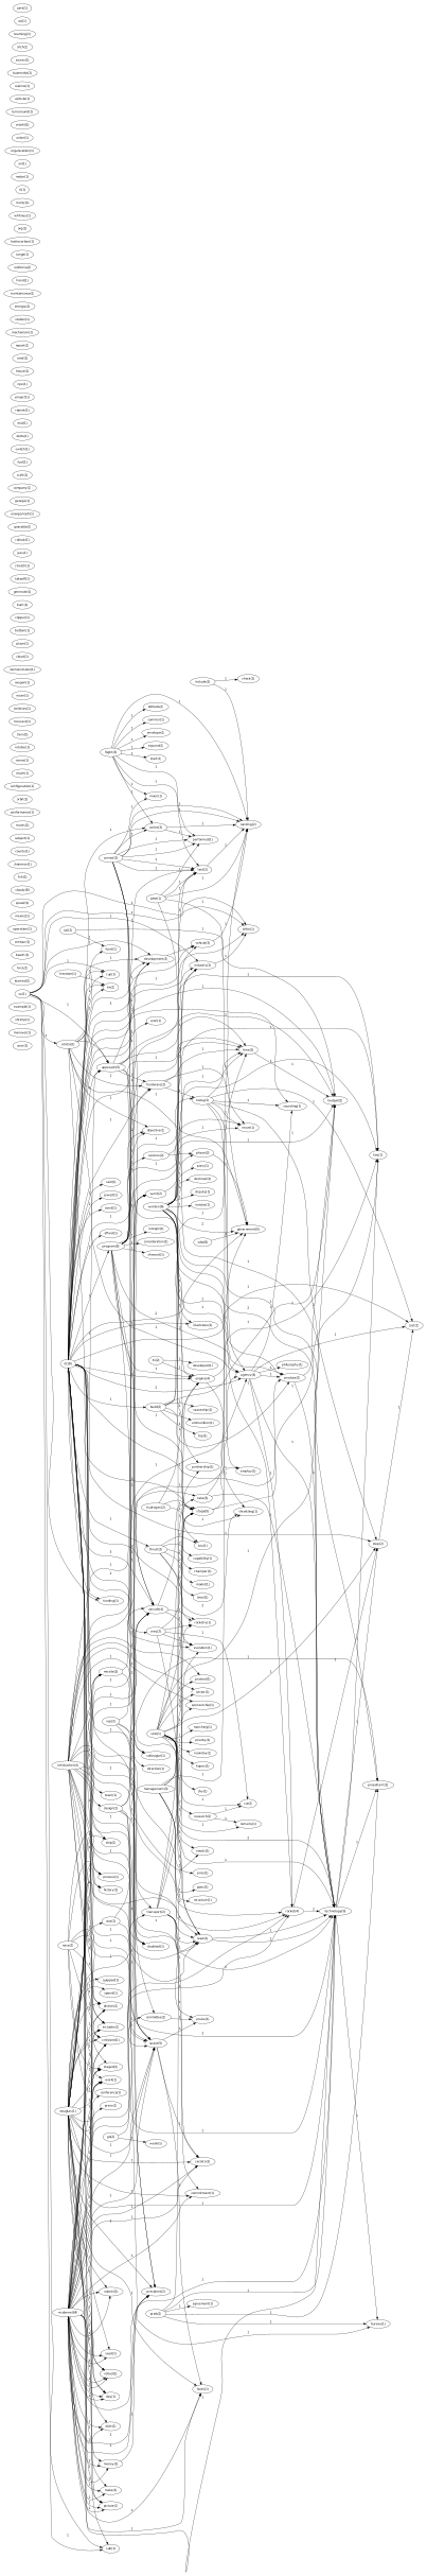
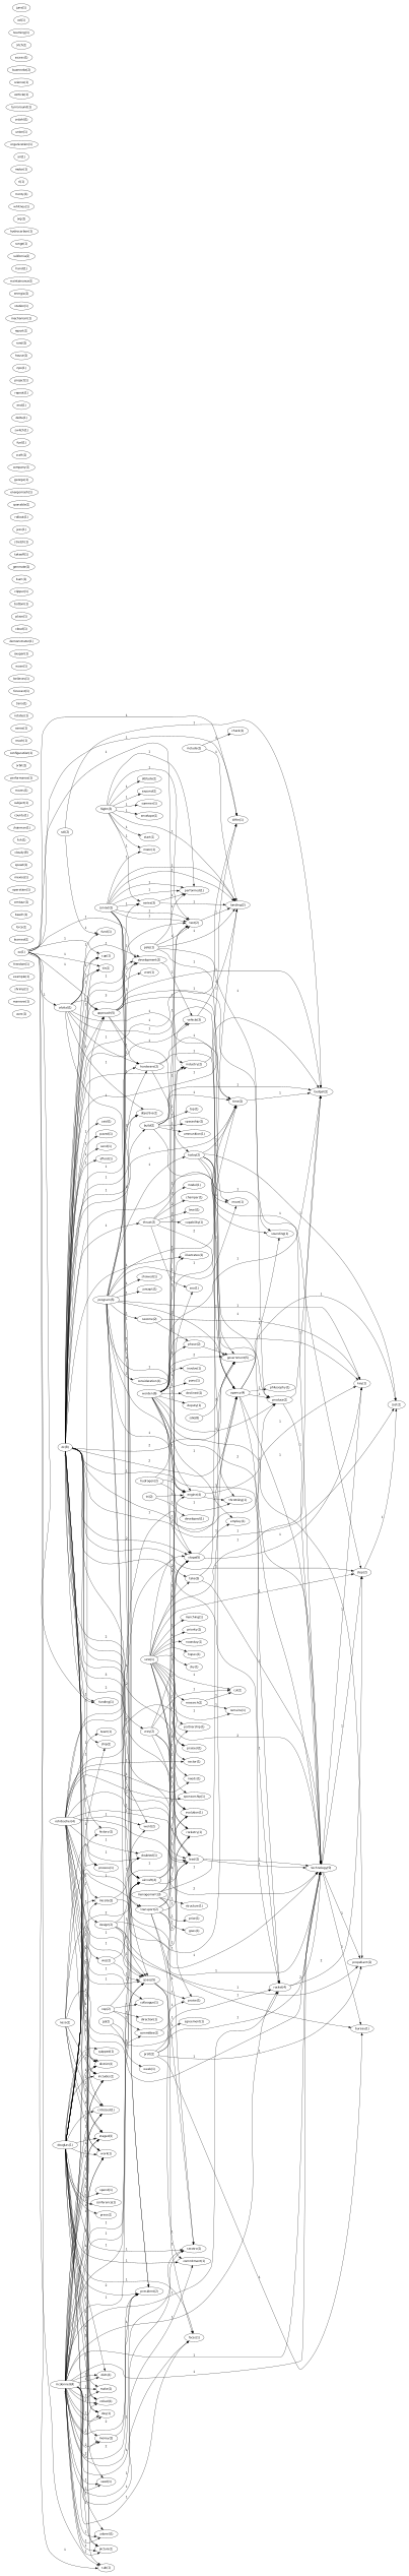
  digraph {
    fontname=Nunito
    rankdir=LR
    node [fontname=Nunito]
    edge [fontname=Nunito]
    n1 [label="uses(1)"]
    n2 [label="manever(1)"]
    n3 [label="shrimp(1)"]
    n4 [label="example(1)"]
    n5 [label="freedom(1)"]
    n6 [label="xa(1)"]
    n7 [label="orbital(1)"]
    n8 [label="approach(5)"]
    n9 [label="tin(1)"]
    n10 [label="funding(1)"]
    n11 [label="cup(1)"]
    n12 [label="development(3)"]
    n13 [label="industry(2)"]
    n14 [label="sub(1)"]
    n15 [label="differ(1)"]
    n16 [label="space(5)"]
    n17 [label="hardware(2)"]
    n18 [label="agency(4)"]
    n19 [label="objective(1)"]
    n20 [label="government(5)"]
    n21 [label="time(2)"]
    n22 [label="produce(2)"]
    n23 [label="budget(2)"]
    n24 [label="won(1)"]
    n25 [label="praise(1)"]
    n26 [label="vehicle(3)"]
    n27 [label="faces(1)"]
    n28 [label="secotro(1)"]
    n29 [label="today(2)"]
    n30 [label="move(1)"]
    n31 [label="rocket(4)"]
    n32 [label="technology(9)"]
    n33 [label="sounding(1)"]
    n34 [label="cost(1)"]
    n35 [label="philosophy(1)"]
    n36 [label="landing(2)"]
    n37 [label="learned(1)"]
    n38 [label="douglas(1)"]
    n39 [label="ship(2)"]
    n40 [label="spend(1)"]
    n41 [label="conference(1)"]
    n42 [label="process(1)"]
    n43 [label="transport(2)"]
    n44 [label="press(1)"]
    n45 [label="quipped(1)"]
    n46 [label="history(1)"]
    n47 [label="vice(2)"]
    n48 [label="commitment(1)"]
    n49 [label="missile(2)"]
    n50 [label="day(1)"]
    n51 [label="money(2)"]
    n52 [label="colonel(1)"]
    n53 [label="criticized(1)"]
    n54 [label="picture(1)"]
    n55 [label="staged(1)"]
    n56 [label="rolled(1)"]
    n57 [label="aircraft(4)"]
    n58 [label="didn(1)"]
    n59 [label="make(1)"]
    n60 [label="work(1)"]
    n61 [label="district(1)"]
    n62 [label="includes(1)"]
    n63 [label="president(2)"]
    n64 [label="seed(1)"]
    n65 [label="lead(1)"]
    n66 [label="rocketry(1)"]
    n67 [label="stage(5)"]
    n68 [label="evolution(1)"]
    n69 [label="step(2)"]
    n70 [label="key(1)"]
    n71 [label="bureau(1)"]
    n72 [label="propellant(2)"]
    n73 [label="employ(1)"]
    n74 [label="force(1)"]
    n75 [label="beach(1)"]
    n76 [label="dc(8)"]
    n77 [label="thrust(3)"]
    n78 [label="build(2)"]
    n79 [label="program(5)"]
    n80 [label="send(1)"]
    n81 [label="afford(1)"]
    n82 [label="way(2)"]
    n83 [label="paid(1)"]
    n84 [label="paved(1)"]
    n85 [label="series(3)"]
    n86 [label="engine(4)"]
    n87 [label="test(2)"]
    n88 [label="illustrates(1)"]
    n89 [label="fund(1)"]
    n90 [label="level(1)"]
    n91 [label="capability(1)"]
    n92 [label="model(1)"]
    n93 [label="champer(1)"]
    n94 [label="sea(1)"]
    n95 [label="throttling(1)"]
    n96 [label="top(1)"]
    n97 [label="spaceship(1)"]
    n98 [label="ammunition(1)"]
    n99 [label="showed(1)"]
    n100 [label="concept(1)"]
    n101 [label="consideration(1)"]
    n102 [label="become(2)"]
    n103 [label="went(2)"]
    n104 [label="cut(1)"]
    n105 [label="performed(1)"]
    n106 [label="phase(2)"]
    n107 [label="take(3)"]
    n108 [label="centaur(1)"]
    n109 [label="operation(1)"]
    n110 [label="mexico(1)"]
    n111 [label="speed(1)"]
    n112 [label="cloudy(8)"]
    n113 [label="fish(1)"]
    n114 [label="chairman(1)"]
    n115 [label="county(1)"]
    n116 [label="subject(1)"]
    n117 [label="moves(1)"]
    n118 [label="performance(1)"]
    n119 [label="orbit(1)"]
    n120 [label="configuration(1)"]
    n121 [label="go(2)"]
    n122 [label="week(1)"]
    n123 [label="committee(2)"]
    n124 [label="reach(1)"]
    n125 [label="tri(2)"]
    n126 [label="developed(1)"]
    n127 [label="rohrbacher(4)"]
    n128 [label="team(1)"]
    n129 [label="design(2)"]
    n130 [label="sponsorship(1)"]
    n131 [label="colleague(1)"]
    n132 [label="doubted(1)"]
    n133 [label="sector(1)"]
    n134 [label="needs(1)"]
    n135 [label="praised(1)"]
    n136 [label="sense(1)"]
    n137 [label="rotates(1)"]
    n138 [label="dana(1)"]
    n139 [label="forecast(1)"]
    n140 [label="rep(2)"]
    n141 [label="direction(1)"]
    n142 [label="management(3)"]
    n143 [label="goes(1)"]
    n144 [label="price(1)"]
    n145 [label="partnership(1)"]
    n146 [label="structure(1)"]
    n147 [label="worden(6)"]
    n148 [label="involve(1)"]
    n149 [label="pony(1)"]
    n150 [label="declined(1)"]
    n151 [label="deputy(1)"]
    n152 [label="believes(1)"]
    n153 [label="wasn(1)"]
    n154 [label="oxygen(1)"]
    n155 [label="mcdonnell(4)"]
    n156 [label="demonstrator(1)"]
    n157 [label="cloud(1)"]
    n158 [label="place(1)"]
    n159 [label="bottom(1)"]
    n160 [label="clipper(1)"]
    n161 [label="burn(1)"]
    n162 [label="generate(1)"]
    n163 [label="pratt(2)"]
    n164 [label="agreement(1)"]
    n165 [label="takeoff(1)"]
    n166 [label="flight(3)"]
    n167 [label="start(1)"]
    n168 [label="altitude(1)"]
    n169 [label="summer(1)"]
    n170 [label="moon(1)"]
    n171 [label="envelope(1)"]
    n172 [label="expand(1)"]
    n173 [label="stretch(1)"]
    n174 [label="nasa(2)"]
    n175 [label="jess(1)"]
    n176 [label="rollout(1)"]
    n177 [label="sponable(1)"]
    n178 [label="energomash(1)"]
    n179 [label="george(1)"]
    n180 [label="company(1)"]
    n181 [label="craft(1)"]
    n182 [label="fuel(1)"]
    n183 [label="ssto(1)"]
    n184 [label="marching(1)"]
    n185 [label="priority(1)"]
    n186 [label="research(2)"]
    n187 [label="noonday(1)"]
    n188 [label="remains(1)"]
    n189 [label="hopes(1)"]
    n190 [label="sky(1)"]
    n191 [label="switch(1)"]
    n192 [label="delta(1)"]
    n193 [label="end(1)"]
    n194 [label="hydrogen(2)"]
    n195 [label="repeat(1)"]
    n196 [label="project(1)"]
    n197 [label="conrad(1)"]
    n198 [label="npo(1)"]
    n199 [label="house(1)"]
    n200 [label="rand(1)"]
    n201 [label="report(1)"]
    n202 [label="mechanism(1)"]
    n203 [label="station(1)"]
    n204 [label="energia(1)"]
    n205 [label="maintainance(1)"]
    n206 [label="sdi(2)"]
    n207 [label="hand(1)"]
    n208 [label="pete(1)"]
    n209 [label="california(2)"]
    n210 [label="range(1)"]
    n211 [label="hydrocarbon(1)"]
    n212 [label="org(1)"]
    n213 [label="whitney(1)"]
    n214 [label="monty(1)"]
    n215 [label="rl(1)"]
    n216 [label="motor(1)"]
    n217 [label="air(1)"]
    n218 [label="organization(1)"]
    n219 [label="union(1)"]
    n220 [label="ordahl(1)"]
    n221 [label="turnaround(1)"]
    n222 [label="verticle(1)"]
    n223 [label="science(1)"]
    n224 [label="buenneke(2)"]
    n225 [label="access(1)"]
    n226 [label="pitch(1)"]
    n227 [label="include(1)"]
    n228 [label="check(1)"]
    n229 [label="sdio(8)"]
    n230 [label="teaming(1)"]
    n231 [label="col(1)"]
    n232 [label="june(1)"]
    n6 -> n7 [label=1]
    n6 -> n8 [label=1]
-   n5 -> n9 [label=1]
+   n6 -> n9 [label=1]
    n6 -> n10 [label=1]
    n6 -> n11 [label=1]
    n6 -> n12 [label=1]
    n6 -> n13 [label=1]
    n6 -> n14 [label=1]
    n6 -> n14 [label=1]
    n6 -> n15 [label=1]
    n6 -> n15 [label=1]
    n7 -> n8 [label=1]
    n7 -> n9 [label=1]
    n7 -> n11 [label=1]
    n7 -> n12 [label=1]
    n7 -> n16 [label=1]
    n7 -> n17 [label=1]
    n7 -> n18 [label=1]
    n7 -> n19 [label=1]
    n7 -> n20 [label=1]
    n8 -> n12 [label=2]
    n8 -> n17 [label=1]
    n8 -> n21 [label=1]
    n8 -> n22 [label=1]
    n8 -> n23 [label=1]
    n8 -> n24 [label=1]
    n8 -> n25 [label=1]
    n12 -> n26 [label=1]
    n13 -> n15 [label=1]
    n16 -> n25 [label=1]
    n16 -> n27 [label=1]
    n16 -> n28 [label=1]
    n17 -> n21 [label=1]
    n17 -> n29 [label=1]
    n17 -> n30 [label=1]
    n18 -> n22 [label=1]
    n18 -> n31 [label=1]
    n18 -> n32 [label=1]
    n18 -> n33 [label=1]
    n18 -> n34 [label=1]
    n18 -> n35 [label=1]
    n21 -> n23 [label=1]
    n22 -> n23 [label=1]
    n22 -> n32 [label=1]
    n26 -> n36 [label=1]
    n29 -> n18 [label=1]
    n29 -> n21 [label=1]
    n29 -> n30 [label=1]
    n29 -> n31 [label=1]
    n29 -> n33 [label=1]
    n29 -> n34 [label=1]
    n29 -> n69 [label=1]
    n31 -> n32 [label=2]
    n31 -> n69 [label=2]
    n32 -> n69 [label=1]
    n32 -> n70 [label=1]
    n32 -> n71 [label=1]
    n32 -> n72 [label=1]
    n38 -> n8 [label=1]
    n38 -> n16 [label=1]
    n38 -> n27 [label=1]
    n38 -> n28 [label=1]
    n38 -> n31 [label=1]
    n38 -> n32 [label=1]
    n38 -> n39 [label=1]
    n38 -> n40 [label=1]
    n38 -> n41 [label=1]
    n38 -> n42 [label=1]
    n38 -> n43 [label=1]
    n38 -> n44 [label=1]
    n38 -> n45 [label=1]
    n38 -> n46 [label=1]
    n38 -> n47 [label=2]
    n38 -> n48 [label=1]
    n38 -> n49 [label=1]
    n38 -> n50 [label=1]
    n38 -> n51 [label=2]
    n38 -> n52 [label=1]
    n38 -> n53 [label=1]
    n38 -> n54 [label=1]
    n38 -> n55 [label=1]
    n38 -> n56 [label=1]
    n38 -> n57 [label=2]
    n38 -> n58 [label=1]
    n38 -> n59 [label=1]
    n38 -> n60 [label=1]
    n38 -> n61 [label=1]
    n38 -> n62 [label=1]
    n38 -> n63 [label=2]
    n38 -> n64 [label=1]
    n43 -> n28 [label=1]
    n43 -> n48 [label=1]
    n43 -> n65 [label=1]
    n43 -> n65 [label=1]
    n43 -> n66 [label=1]
    n43 -> n67 [label=1]
    n43 -> n68 [label=1]
    n47 -> n16 [label=1]
    n47 -> n57 [label=1]
    n49 -> n26 [label=1]
    n49 -> n32 [label=1]
    n51 -> n63 [label=1]
    n57 -> n66 [label=1]
    n57 -> n67 [label=1]
    n57 -> n68 [label=1]
    n65 -> n32 [label=1]
    n65 -> n32 [label=1]
    n67 -> n70 [label=1]
    n67 -> n73 [label=1]
    n69 -> n34 [label=1]
    n76 -> n8 [label=3]
    n76 -> n9 [label=1]
    n76 -> n10 [label=1]
    n76 -> n11 [label=1]
    n76 -> n12 [label=3]
    n76 -> n13 [label=1]
    n76 -> n14 [label=1]
    n76 -> n15 [label=1]
    n76 -> n17 [label=1]
    n76 -> n18 [label=2]
    n76 -> n19 [label=1]
    n76 -> n20 [label=2]
    n76 -> n21 [label=1]
    n76 -> n22 [label=1]
    n76 -> n23 [label=1]
    n76 -> n26 [label=1]
    n76 -> n31 [label=2]
    n76 -> n33 [label=1]
    n76 -> n34 [label=1]
    n76 -> n39 [label=1]
    n76 -> n42 [label=1]
    n76 -> n43 [label=2]
    n76 -> n46 [label=1]
    n76 -> n50 [label=1]
    n76 -> n54 [label=1]
    n76 -> n56 [label=1]
    n76 -> n57 [label=3]
    n76 -> n65 [label=2]
    n76 -> n65 [label=2]
    n76 -> n66 [label=2]
    n76 -> n67 [label=2]
    n76 -> n68 [label=2]
    n76 -> n69 [label=1]
    n76 -> n77 [label=1]
    n76 -> n78 [label=1]
-   n76 -> n79 [label=1]
    n76 -> n80 [label=1]
    n76 -> n81 [label=1]
    n76 -> n82 [label=2]
    n76 -> n83 [label=1]
    n76 -> n84 [label=2]
    n76 -> n85 [label=1]
    n76 -> n86 [label=1]
    n76 -> n87 [label=1]
    n76 -> n88 [label=1]
    n76 -> n89 [label=1]
    n77 -> n90 [label=2]
    n77 -> n91 [label=2]
    n77 -> n92 [label=2]
    n77 -> n93 [label=2]
    n77 -> n94 [label=2]
    n77 -> n95 [label=2]
    n78 -> n21 [label=1]
    n78 -> n22 [label=1]
    n78 -> n23 [label=1]
    n78 -> n87 [label=1]
    n78 -> n96 [label=1]
    n78 -> n97 [label=1]
    n78 -> n98 [label=1]
    n79 -> n12 [label=1]
    n79 -> n16 [label=1]
    n79 -> n17 [label=2]
    n79 -> n18 [label=2]
    n79 -> n19 [label=1]
    n79 -> n21 [label=1]
    n79 -> n29 [label=1]
    n79 -> n30 [label=1]
    n79 -> n32 [label=1]
    n79 -> n67 [label=1]
    n79 -> n70 [label=1]
    n79 -> n86 [label=1]
    n79 -> n99 [label=1]
    n79 -> n100 [label=1]
    n79 -> n101 [label=1]
    n79 -> n102 [label=1]
    n79 -> n103 [label=1]
    n82 -> n65 [label=1]
    n82 -> n66 [label=1]
    n82 -> n67 [label=1]
    n82 -> n68 [label=1]
    n82 -> n104 [label=1]
    n85 -> n36 [label=1]
    n85 -> n105 [label=1]
    n86 -> n70 [label=1]
    n86 -> n95 [label=1]
    n87 -> n36 [label=1]
    n102 -> n70 [label=1]
    n102 -> n106 [label=1]
-   n103 -> n30 [label=1]
    n106 -> n20 [label=1]
    n107 -> n32 [label=1]
    n107 -> n36 [label=1]
    n121 -> n122 [label=1]
    n121 -> n123 [label=1]
    n123 -> n25 [label=1]
    n125 -> n86 [label=1]
    n125 -> n126 [label=1]
    n127 -> n16 [label=1]
    n127 -> n18 [label=1]
    n127 -> n32 [label=2]
    n127 -> n49 [label=1]
    n127 -> n53 [label=1]
    n127 -> n55 [label=1]
    n127 -> n60 [label=1]
    n127 -> n61 [label=1]
    n127 -> n62 [label=1]
    n127 -> n65 [label=1]
    n127 -> n65 [label=1]
    n127 -> n103 [label=1]
    n127 -> n107 [label=1]
    n127 -> n128 [label=1]
    n127 -> n129 [label=1]
    n127 -> n130 [label=1]
    n127 -> n131 [label=1]
    n127 -> n132 [label=1]
    n127 -> n133 [label=1]
    n127 -> n134 [label=1]
    n127 -> n135 [label=1]
    n129 -> n16 [label=1]
    n129 -> n18 [label=1]
    n129 -> n71 [label=1]
    n129 -> n72 [label=1]
    n129 -> n132 [label=1]
    n140 -> n103 [label=1]
    n140 -> n123 [label=1]
    n140 -> n131 [label=1]
    n140 -> n141 [label=1]
    n142 -> n13 [label=1]
    n142 -> n20 [label=1]
    n142 -> n143 [label=1]
    n142 -> n144 [label=1]
    n142 -> n145 [label=1]
    n142 -> n146 [label=1]
    n147 -> n13 [label=1]
    n147 -> n20 [label=2]
    n147 -> n21 [label=1]
    n147 -> n22 [label=1]
    n147 -> n23 [label=1]
    n147 -> n32 [label=2]
    n147 -> n67 [label=1]
    n147 -> n70 [label=1]
    n147 -> n72 [label=1]
    n147 -> n73 [label=1]
    n147 -> n86 [label=1]
    n147 -> n87 [label=1]
    n147 -> n88 [label=1]
    n147 -> n106 [label=1]
    n147 -> n145 [label=1]
    n147 -> n148 [label=1]
    n147 -> n149 [label=1]
    n147 -> n150 [label=1]
    n147 -> n151 [label=1]
    n155 -> n16 [label=1]
    n155 -> n16 [label=1]
    n155 -> n27 [label=1]
    n155 -> n27 [label=1]
    n155 -> n28 [label=1]
    n155 -> n28 [label=1]
    n155 -> n31 [label=1]
    n155 -> n31 [label=1]
    n155 -> n32 [label=1]
    n155 -> n32 [label=1]
    n155 -> n48 [label=1]
    n155 -> n49 [label=1]
    n155 -> n50 [label=1]
    n155 -> n50 [label=1]
    n155 -> n51 [label=2]
    n155 -> n51 [label=2]
    n155 -> n52 [label=1]
    n155 -> n52 [label=1]
    n155 -> n53 [label=1]
    n155 -> n53 [label=1]
    n155 -> n54 [label=1]
    n155 -> n54 [label=1]
    n155 -> n55 [label=1]
    n155 -> n55 [label=1]
    n155 -> n56 [label=1]
    n155 -> n56 [label=1]
    n155 -> n57 [label=1]
    n155 -> n57 [label=1]
    n155 -> n58 [label=1]
    n155 -> n58 [label=1]
    n155 -> n59 [label=1]
    n155 -> n59 [label=1]
    n155 -> n60 [label=1]
    n155 -> n60 [label=1]
    n155 -> n61 [label=1]
    n155 -> n61 [label=1]
    n155 -> n62 [label=1]
    n155 -> n62 [label=1]
    n155 -> n63 [label=2]
    n155 -> n63 [label=2]
    n155 -> n64 [label=1]
    n155 -> n64 [label=1]
    n163 -> n32 [label=1]
    n163 -> n71 [label=1]
    n163 -> n72 [label=1]
    n163 -> n86 [label=1]
    n163 -> n164 [label=1]
    n166 -> n36 [label=1]
    n166 -> n85 [label=1]
    n166 -> n87 [label=1]
    n166 -> n105 [label=1]
    n166 -> n167 [label=1]
    n166 -> n168 [label=1]
    n166 -> n169 [label=1]
    n166 -> n170 [label=1]
    n166 -> n171 [label=1]
    n166 -> n172 [label=1]
    n174 -> n16 [label=1]
    n174 -> n32 [label=1]
    n174 -> n53 [label=1]
    n174 -> n55 [label=1]
    n174 -> n60 [label=1]
    n174 -> n61 [label=1]
    n174 -> n62 [label=1]
    n174 -> n132 [label=1]
    n183 -> n23 [label=1]
    n183 -> n32 [label=2]
    n183 -> n65 [label=1]
    n183 -> n67 [label=1]
    n183 -> n69 [label=1]
    n183 -> n104 [label=1]
    n183 -> n107 [label=1]
    n183 -> n130 [label=1]
    n183 -> n133 [label=1]
    n183 -> n134 [label=1]
    n183 -> n135 [label=1]
    n183 -> n184 [label=1]
    n183 -> n185 [label=1]
    n183 -> n186 [label=2]
    n183 -> n187 [label=1]
    n183 -> n188 [label=1]
    n183 -> n189 [label=1]
    n183 -> n190 [label=1]
    n186 -> n104 [label=1]
    n186 -> n188 [label=1]
    n194 -> n86 [label=1]
    n194 -> n94 [label=1]
    n194 -> n95 [label=1]
    n197 -> n36 [label=1]
    n197 -> n36 [label=1]
    n197 -> n57 [label=1]
    n197 -> n57 [label=1]
    n197 -> n63 [label=1]
    n197 -> n63 [label=1]
    n197 -> n85 [label=1]
    n197 -> n87 [label=1]
    n197 -> n87 [label=1]
    n197 -> n105 [label=1]
    n197 -> n105 [label=1]
    n197 -> n170 [label=1]
    n206 -> n23 [label=1]
    n206 -> n89 [label=1]
    n208 -> n20 [label=1]
    n208 -> n32 [label=1]
    n208 -> n36 [label=1]
    n208 -> n87 [label=1]
    n208 -> n105 [label=1]
    n227 -> n36 [label=1]
    n227 -> n228 [label=1]
    n229 -> n20 [label=3]
  }
